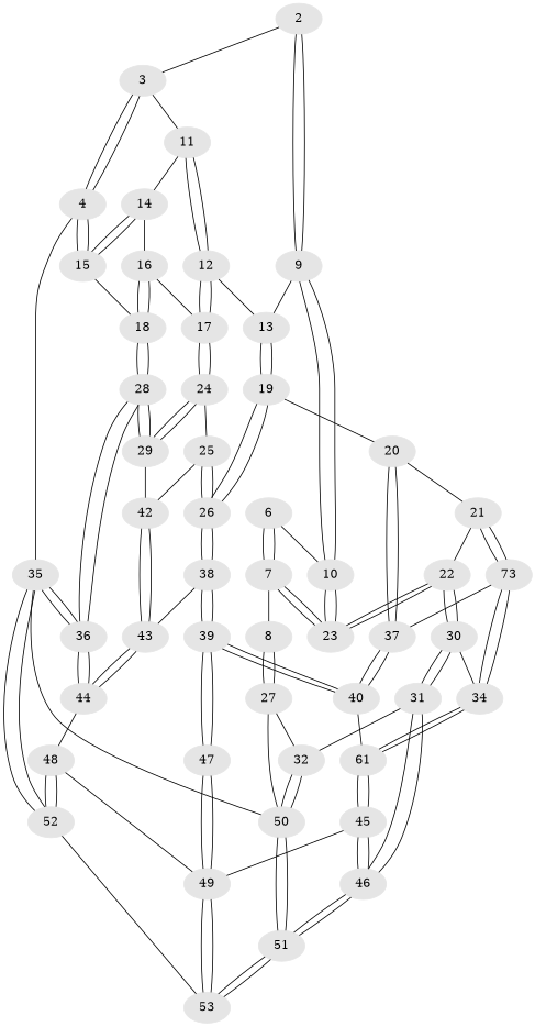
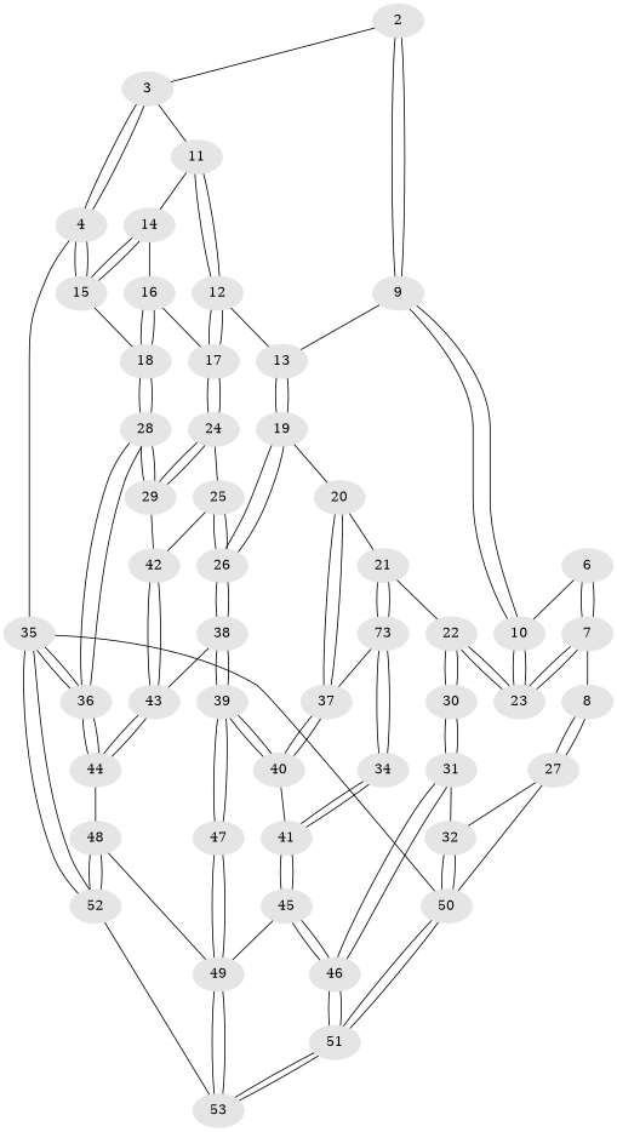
  graph {
    node [color=gray90 style=filled]
    2
    3
    9
    6
    7
    10
    4
    11
    13
    15
    35
    12
    14
    18
    50
    36
    52
    8
    27
    32
    23
    19
    17
    16
    24
    20
    26
    28
    25
    29
    21
    37
    38
    22
    n35 [label=73]
    40
    30
    34
    31
    42
    43
    39
    51
    44
    46
-   41 [label=61]
+   41
    45
    53
    48
    47
    49
    2 -- 3
    2 -- 9
    2 -- 9
    3 -- 4
    3 -- 4
    3 -- 11
    9 -- 10
    9 -- 10
    9 -- 13
    6 -- 7
    6 -- 7
    6 -- 10
    7 -- 8
    7 -- 23
    7 -- 23
    10 -- 23
    10 -- 23
    4 -- 15
    4 -- 15
    4 -- 35
    11 -- 12
    11 -- 12
    11 -- 14
    13 -- 19
    13 -- 19
    15 -- 18
    35 -- 50
    35 -- 36
    35 -- 36
    35 -- 52
    35 -- 52
    12 -- 13
    12 -- 17
    12 -- 17
    14 -- 15
    14 -- 15
    14 -- 16
    18 -- 28
    18 -- 28
    50 -- 51
    50 -- 51
    36 -- 44
    36 -- 44
    52 -- 53
    8 -- 27
    8 -- 27
    27 -- 50
    27 -- 32
    32 -- 50
    32 -- 50
    19 -- 20
    19 -- 26
    19 -- 26
    17 -- 24
    17 -- 24
    16 -- 18
    16 -- 18
    16 -- 17
    24 -- 25
    24 -- 29
    24 -- 29
    20 -- 21
    20 -- 37
    20 -- 37
    26 -- 38
    26 -- 38
    28 -- 36
    28 -- 36
    28 -- 29
    28 -- 29
    25 -- 26
    25 -- 26
    25 -- 42
    29 -- 42
    21 -- 22
    21 -- n35
    21 -- n35
    37 -- 40
    37 -- 40
    38 -- 43
    38 -- 39
    38 -- 39
    22 -- 23
    22 -- 23
    22 -- 30
    22 -- 30
    n35 -- 37
    n35 -- 34
    n35 -- 34
    40 -- 41
-   30 -- 34
    30 -- 31
    30 -- 31
    34 -- 41
    34 -- 41
    31 -- 32
    31 -- 46
    31 -- 46
    42 -- 43
    42 -- 43
    43 -- 44
    43 -- 44
    39 -- 40
    39 -- 40
    39 -- 47
    39 -- 47
    51 -- 53
    51 -- 53
    44 -- 48
    46 -- 51
    46 -- 51
    41 -- 45
    41 -- 45
    45 -- 46
    45 -- 46
    45 -- 49
    48 -- 52
    48 -- 52
    48 -- 49
    47 -- 49
    47 -- 49
    49 -- 53
    49 -- 53
  }
